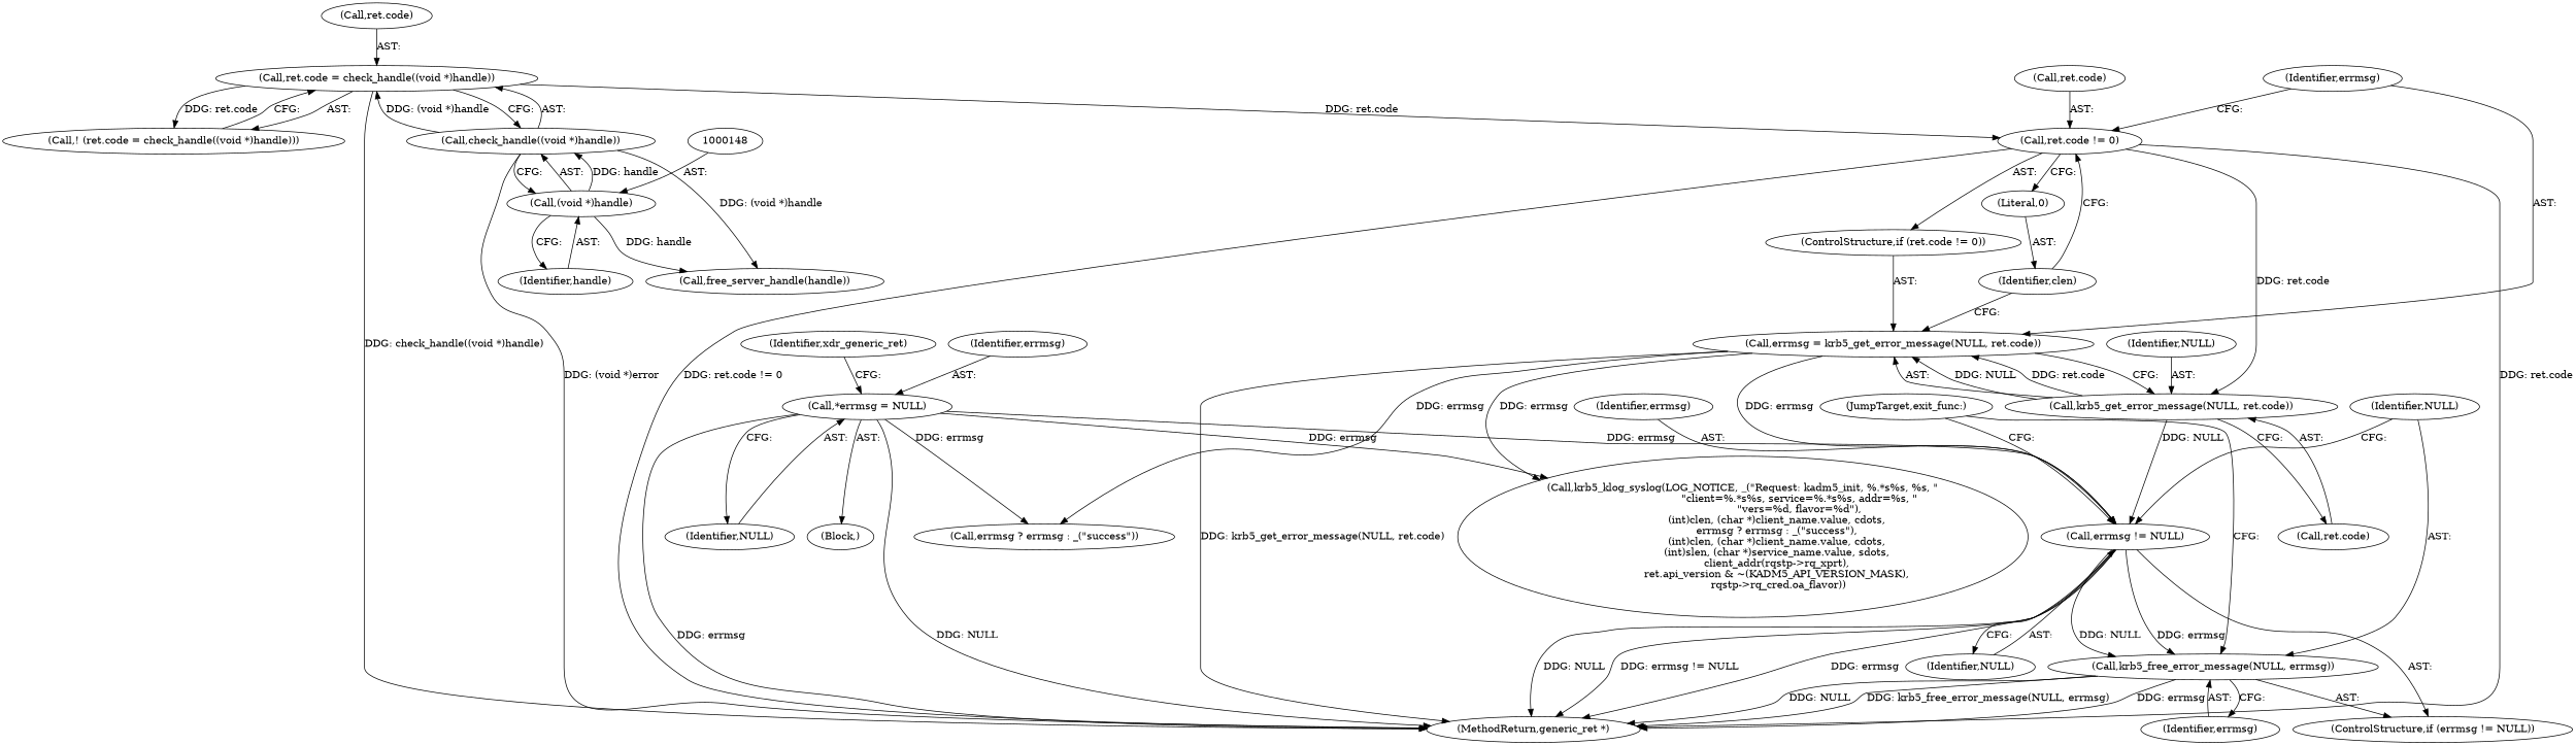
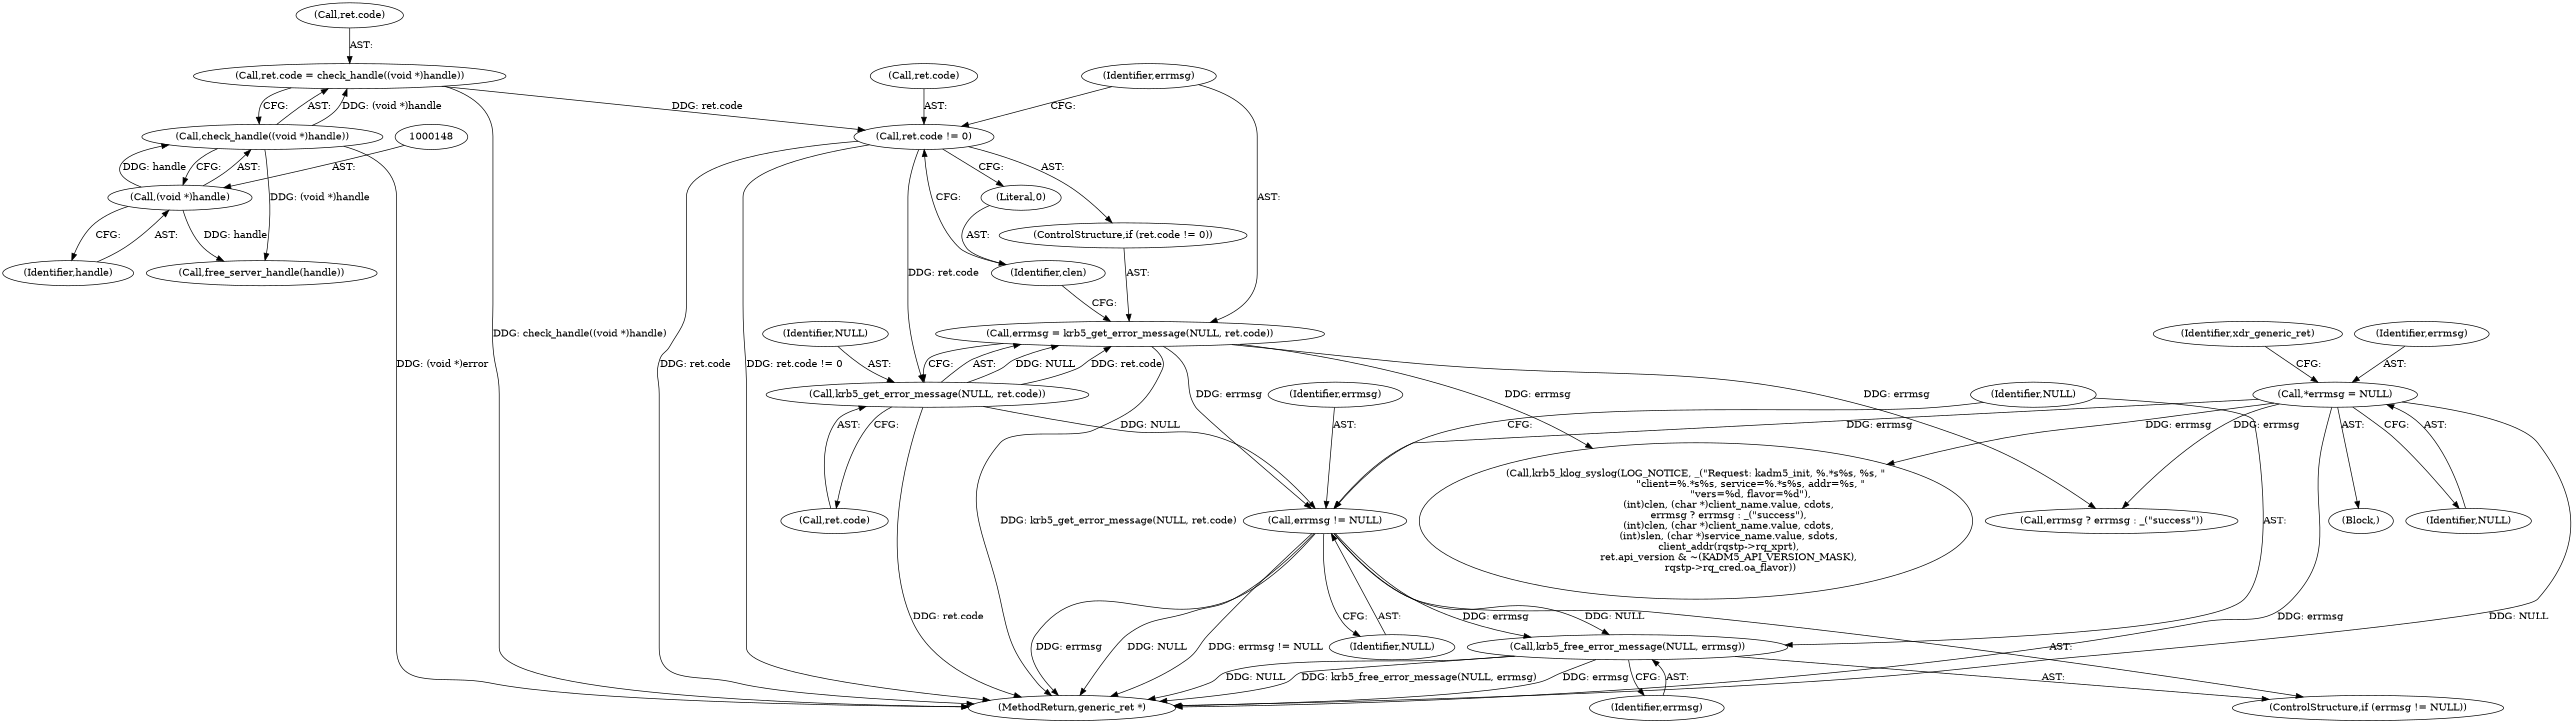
  digraph {
    n1 [label="(Call,krb5_free_error_message(NULL, errmsg))"]
    n2 [label="(MethodReturn,generic_ret *)"]
    n3 [label="(ControlStructure,if (errmsg != NULL))"]
    n4 [label="(Identifier,errmsg)"]
    n5 [label="(Call,errmsg != NULL)"]
    n6 [label="(Identifier,NULL)"]
    n7 [label="(Call,*errmsg = NULL)"]
    n8 [label="(Call,krb5_klog_syslog(LOG_NOTICE, _(\"Request: kadm5_init, %.*s%s, %s, \"\n                                   \"client=%.*s%s, service=%.*s%s, addr=%s, \"\n                                   \"vers=%d, flavor=%d\"),\n                     (int)clen, (char *)client_name.value, cdots,\n                     errmsg ? errmsg : _(\"success\"),\n                     (int)clen, (char *)client_name.value, cdots,\n                     (int)slen, (char *)service_name.value, sdots,\n                     client_addr(rqstp->rq_xprt),\n                     ret.api_version & ~(KADM5_API_VERSION_MASK),\n                      rqstp->rq_cred.oa_flavor))"]
    n9 [label="(Identifier,NULL)"]
    n10 [label="(Call,errmsg ? errmsg : _(\"success\"))"]
    n11 [label="(Block,)"]
    n12 [label="(Call,errmsg = krb5_get_error_message(NULL, ret.code))"]
    n13 [label="(Call,krb5_get_error_message(NULL, ret.code))"]
    n14 [label="(Call,ret.code)"]
    n15 [label="(ControlStructure,if (ret.code != 0))"]
    n16 [label="(Call,ret.code != 0)"]
    n17 [label="(Literal,0)"]
    n18 [label="(Identifier,clen)"]
    n19 [label="(Call,ret.code = check_handle((void *)handle))"]
    n20 [label="(Call,check_handle((void *)handle))"]
-   n21 [label="(Call,! (ret.code = check_handle((void *)handle)))"]
    n22 [label="(Call,(void *)handle)"]
    n23 [label="(Call,free_server_handle(handle))"]
    n24 [label="(Identifier,handle)"]
    n25 [label="(Identifier,NULL)"]
    n26 [label="(Identifier,errmsg)"]
    n27 [label="(Identifier,NULL)"]
    n28 [label="(Call,ret.code)"]
    n29 [label="(Identifier,xdr_generic_ret)"]
    n30 [label="(Call,ret.code)"]
-   n31 [label="(JumpTarget,exit_func:)"]
    n32 [label="(Identifier,errmsg)"]
    n33 [label="(Identifier,errmsg)"]
    1000148
    n1 -> n2 [label="DDG: NULL"]
    n1 -> n2 [label="DDG: krb5_free_error_message(NULL, errmsg)"]
    n1 -> n2 [label="DDG: errmsg"]
    n1 -> n3 [label="AST: "]
    n1 -> n4 [label="CFG: "]
    n4 -> n1 [label="AST: "]
    n5 -> n1 [label="DDG: NULL"]
    n5 -> n1 [label="DDG: errmsg"]
    n5 -> n2 [label="DDG: errmsg"]
    n5 -> n2 [label="DDG: NULL"]
    n5 -> n2 [label="DDG: errmsg != NULL"]
    n5 -> n3 [label="AST: "]
    n5 -> n6 [label="CFG: "]
    n6 -> n5 [label="AST: "]
    n7 -> n2 [label="DDG: errmsg"]
    n7 -> n2 [label="DDG: NULL"]
    n7 -> n5 [label="DDG: errmsg"]
    n7 -> n8 [label="DDG: errmsg"]
    n7 -> n9 [label="CFG: "]
    n7 -> n10 [label="DDG: errmsg"]
    n7 -> n11 [label="AST: "]
    n9 -> n7 [label="AST: "]
    n12 -> n2 [label="DDG: krb5_get_error_message(NULL, ret.code)"]
    n12 -> n5 [label="DDG: errmsg"]
    n12 -> n8 [label="DDG: errmsg"]
    n12 -> n10 [label="DDG: errmsg"]
    n12 -> n13 [label="CFG: "]
+   n13 -> n2 [label="DDG: ret.code"]
    n13 -> n5 [label="DDG: NULL"]
    n13 -> n12 [label="AST: "]
    n13 -> n12 [label="DDG: NULL"]
    n13 -> n12 [label="DDG: ret.code"]
    n13 -> n14 [label="CFG: "]
    n14 -> n13 [label="AST: "]
    n15 -> n12 [label="AST: "]
    n16 -> n2 [label="DDG: ret.code"]
    n16 -> n2 [label="DDG: ret.code != 0"]
    n16 -> n13 [label="DDG: ret.code"]
    n16 -> n15 [label="AST: "]
    n16 -> n17 [label="CFG: "]
    n17 -> n18 [label="AST: "]
    n18 -> n12 [label="CFG: "]
    n18 -> n16 [label="CFG: "]
    n19 -> n2 [label="DDG: check_handle((void *)handle)"]
    n19 -> n16 [label="DDG: ret.code"]
    n19 -> n20 [label="CFG: "]
-   n19 -> n21 [label="AST: "]
-   n19 -> n21 [label="DDG: ret.code"]
    n20 -> n2 [label="DDG: (void *)error"]
    n20 -> n19 [label="AST: "]
    n20 -> n19 [label="DDG: (void *)handle"]
    n20 -> n22 [label="CFG: "]
    n20 -> n23 [label="DDG: (void *)handle"]
-   n21 -> n19 [label="CFG: "]
    n22 -> n20 [label="AST: "]
    n22 -> n20 [label="DDG: handle"]
    n22 -> n23 [label="DDG: handle"]
    n22 -> n24 [label="CFG: "]
    n24 -> n22 [label="AST: "]
    n25 -> n13 [label="AST: "]
    n26 -> n12 [label="AST: "]
    n26 -> n16 [label="CFG: "]
    n27 -> n1 [label="AST: "]
    n27 -> n5 [label="CFG: "]
    n28 -> n19 [label="AST: "]
    n29 -> n7 [label="CFG: "]
    n30 -> n16 [label="AST: "]
-   n31 -> n1 [label="CFG: "]
-   n31 -> n5 [label="CFG: "]
    n32 -> n7 [label="AST: "]
    n33 -> n5 [label="AST: "]
    1000148 -> n22 [label="AST: "]
  }
